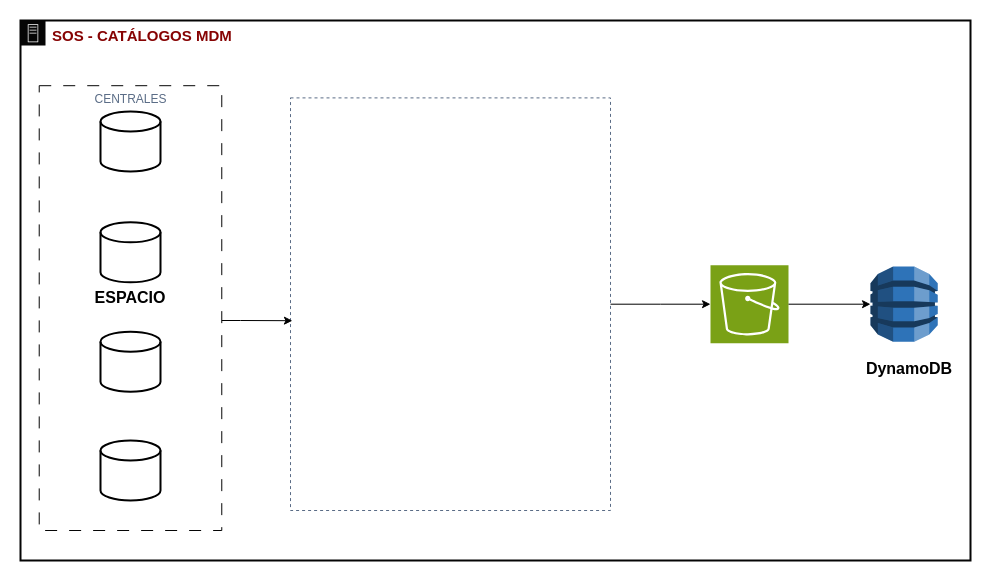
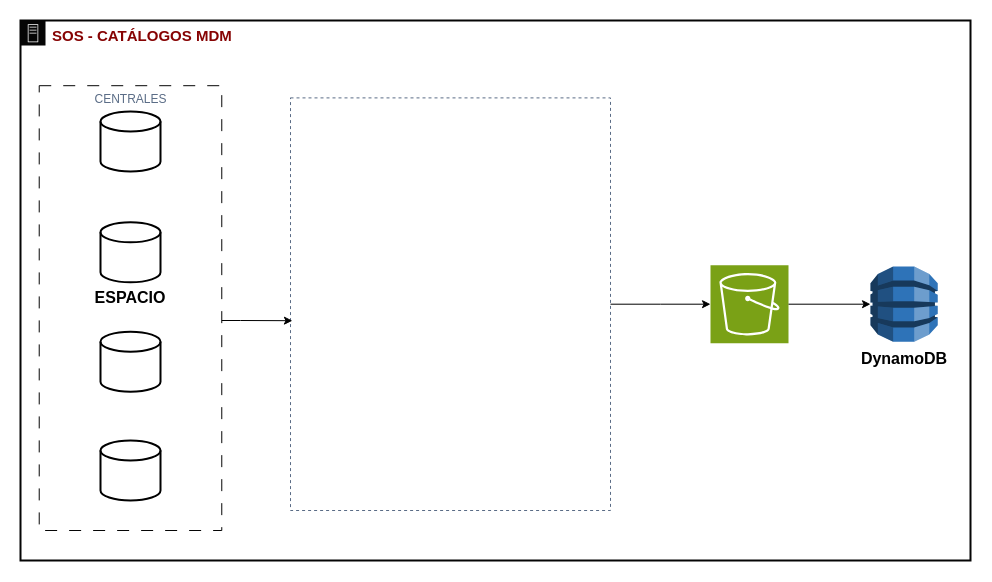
  <mxCell id="0" />
  <mxCell id="1" parent="0" />
  <mxCell id="2" value="&lt;b&gt;&lt;font color=&quot;#860303&quot; style=&quot;font-size: 15px;&quot;&gt;SOS - CATÁLOGOS MDM&lt;/font&gt;&lt;/b&gt;" style="points=[[0,0],[0.25,0],[0.5,0],[0.75,0],[1,0],[1,0.25],[1,0.5],[1,0.75],[1,1],[0.75,1],[0.5,1],[0.25,1],[0,1],[0,0.75],[0,0.5],[0,0.25]];outlineConnect=0;gradientColor=none;html=1;whiteSpace=wrap;fontSize=12;fontStyle=0;container=1;pointerEvents=0;collapsible=0;recursiveResize=0;shape=mxgraph.aws4.group;grIcon=mxgraph.aws4.group_on_premise;strokeColor=#050505;fillColor=none;verticalAlign=top;align=left;spacingLeft=30;fontColor=#5A6C86;dashed=0;strokeWidth=2;" parent="1" vertex="1"><mxGeometry x="20" y="20" width="950" height="540" as="geometry" /></mxCell>
  <mxCell id="3" style="edgeStyle=orthogonalEdgeStyle;rounded=0;orthogonalLoop=1;jettySize=auto;html=1;" edge="1" parent="2" source="4" target="8"><mxGeometry relative="1" as="geometry" /></mxCell>
  <mxCell id="4" value="" style="fillColor=none;strokeColor=#5A6C86;dashed=1;verticalAlign=top;fontStyle=0;fontColor=#5A6C86;whiteSpace=wrap;html=1;" parent="2" vertex="1"><mxGeometry x="270" y="77.4" width="320" height="412.6" as="geometry" /></mxCell>
  <mxCell id="5" value="CENTRALES" style="fillColor=none;strokeColor=#050505;verticalAlign=top;fontStyle=0;fontColor=#5A6C86;whiteSpace=wrap;html=1;dashed=1;dashPattern=12 12;" parent="2" vertex="1"><mxGeometry x="18.72" y="65.2" width="182.56" height="444.8" as="geometry" /></mxCell>
  <mxCell id="6" value="" style="shape=image;html=1;verticalAlign=top;verticalLabelPosition=bottom;labelBackgroundColor=#ffffff;imageAspect=0;aspect=fixed;image=https://cdn3.iconfinder.com/data/icons/brands-applications/512/Excel_D-128.png" parent="2" vertex="1"><mxGeometry x="407.6" y="166.23" width="44.8" height="44.8" as="geometry" /></mxCell>
  <mxCell id="7" value="" style="shape=image;html=1;verticalAlign=top;verticalLabelPosition=bottom;labelBackgroundColor=#ffffff;imageAspect=0;aspect=fixed;image=https://cdn3.iconfinder.com/data/icons/brands-applications/512/Excel_D-128.png" parent="2" vertex="1"><mxGeometry x="407.6" y="231" width="44.8" height="44.8" as="geometry" /></mxCell>
  <mxCell id="8" value="" style="sketch=0;points=[[0,0,0],[0.25,0,0],[0.5,0,0],[0.75,0,0],[1,0,0],[0,1,0],[0.25,1,0],[0.5,1,0],[0.75,1,0],[1,1,0],[0,0.25,0],[0,0.5,0],[0,0.75,0],[1,0.25,0],[1,0.5,0],[1,0.75,0]];outlineConnect=0;fontColor=#232F3E;fillColor=#7AA116;strokeColor=#ffffff;dashed=0;verticalLabelPosition=bottom;verticalAlign=top;align=center;html=1;fontSize=12;fontStyle=0;aspect=fixed;shape=mxgraph.aws4.resourceIcon;resIcon=mxgraph.aws4.s3;" parent="2" vertex="1"><mxGeometry x="690" y="244.7" width="78" height="78" as="geometry" /></mxCell>
  <mxCell id="9" value="" style="outlineConnect=0;dashed=0;verticalLabelPosition=bottom;verticalAlign=top;align=center;html=1;shape=mxgraph.aws3.dynamo_db;fillColor=#2E73B8;gradientColor=none;" parent="2" vertex="1"><mxGeometry x="850" y="246.05" width="67.25" height="75.3" as="geometry" /></mxCell>
- <mxCell id="10" value="&lt;span style=&quot;font-size: 16px;&quot;&gt;DynamoDB&lt;/span&gt;" style="text;html=1;strokeColor=none;fillColor=none;align=center;verticalAlign=middle;whiteSpace=wrap;rounded=0;fontSize=15;fontStyle=1" parent="2" vertex="1"><mxGeometry x="839.88" y="332.7" width="97.5" height="30" as="geometry" /></mxCell>
+ <mxCell id="10" value="&lt;span style=&quot;font-size: 16px;&quot;&gt;DynamoDB&lt;/span&gt;" style="text;html=1;strokeColor=none;fillColor=none;align=center;verticalAlign=middle;whiteSpace=wrap;rounded=0;fontSize=15;fontStyle=1" parent="2" vertex="1"><mxGeometry x="834.88" y="322.7" width="97.5" height="30" as="geometry" /></mxCell>
  <mxCell id="11" style="edgeStyle=orthogonalEdgeStyle;rounded=0;orthogonalLoop=1;jettySize=auto;html=1;entryX=0;entryY=0.5;entryDx=0;entryDy=0;entryPerimeter=0;" parent="2" source="8" target="9" edge="1"><mxGeometry relative="1" as="geometry" /></mxCell>
  <mxCell id="12" value="" style="strokeWidth=2;html=1;shape=mxgraph.flowchart.database;whiteSpace=wrap;" parent="2" vertex="1"><mxGeometry x="80" y="91" width="60" height="60" as="geometry" /></mxCell>
  <mxCell id="13" value="" style="strokeWidth=2;html=1;shape=mxgraph.flowchart.database;whiteSpace=wrap;" parent="2" vertex="1"><mxGeometry x="80" y="201.83" width="60" height="60" as="geometry" /></mxCell>
  <mxCell id="14" value="&lt;span style=&quot;font-size: 16px;&quot;&gt;ESPACIO&lt;/span&gt;" style="text;html=1;strokeColor=none;fillColor=none;align=center;verticalAlign=middle;whiteSpace=wrap;rounded=0;fontSize=15;fontStyle=1" parent="2" vertex="1"><mxGeometry x="61.25" y="261.83" width="97.5" height="30" as="geometry" /></mxCell>
  <mxCell id="15" value="" style="strokeWidth=2;html=1;shape=mxgraph.flowchart.database;whiteSpace=wrap;" parent="2" vertex="1"><mxGeometry x="80" y="311.23" width="60" height="60" as="geometry" /></mxCell>
  <mxCell id="16" value="" style="strokeWidth=2;html=1;shape=mxgraph.flowchart.database;whiteSpace=wrap;" parent="2" vertex="1"><mxGeometry x="80" y="420" width="60" height="60" as="geometry" /></mxCell>
  <mxCell id="17" style="edgeStyle=orthogonalEdgeStyle;rounded=0;orthogonalLoop=1;jettySize=auto;html=1;entryX=0.006;entryY=0.54;entryDx=0;entryDy=0;entryPerimeter=0;" parent="2" source="5" target="4" edge="1"><mxGeometry relative="1" as="geometry"><Array as="points"><mxPoint x="220" y="300" /><mxPoint x="220" y="300" /></Array></mxGeometry></mxCell>
  <mxCell id="18" value="" style="shape=image;html=1;verticalAlign=top;verticalLabelPosition=bottom;labelBackgroundColor=#ffffff;imageAspect=0;aspect=fixed;image=https://cdn3.iconfinder.com/data/icons/brands-applications/512/Excel_D-128.png" parent="2" vertex="1"><mxGeometry x="407.6" y="291.63" width="44.8" height="44.8" as="geometry" /></mxCell>
  <mxCell id="19" value="" style="shape=image;html=1;verticalAlign=top;verticalLabelPosition=bottom;labelBackgroundColor=#ffffff;imageAspect=0;aspect=fixed;image=https://cdn3.iconfinder.com/data/icons/brands-applications/512/Excel_D-128.png" parent="2" vertex="1"><mxGeometry x="407.6" y="350" width="44.8" height="44.8" as="geometry" /></mxCell>
  <mxCell id="20" value="" style="shape=image;html=1;verticalAlign=top;verticalLabelPosition=bottom;labelBackgroundColor=#ffffff;imageAspect=0;aspect=fixed;image=https://cdn3.iconfinder.com/data/icons/brands-applications/512/Excel_D-128.png" parent="2" vertex="1"><mxGeometry x="407.6" y="408.43" width="44.8" height="44.8" as="geometry" /></mxCell>
